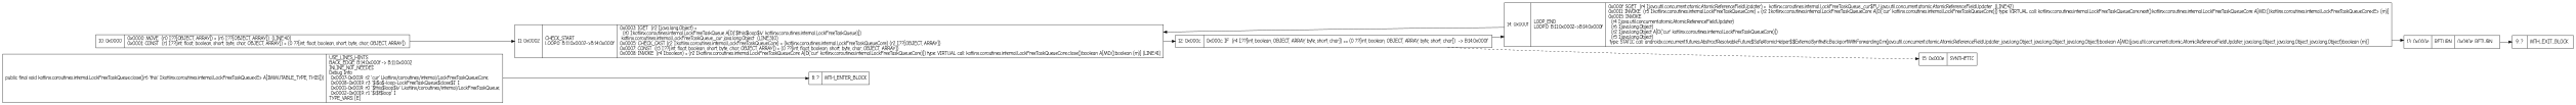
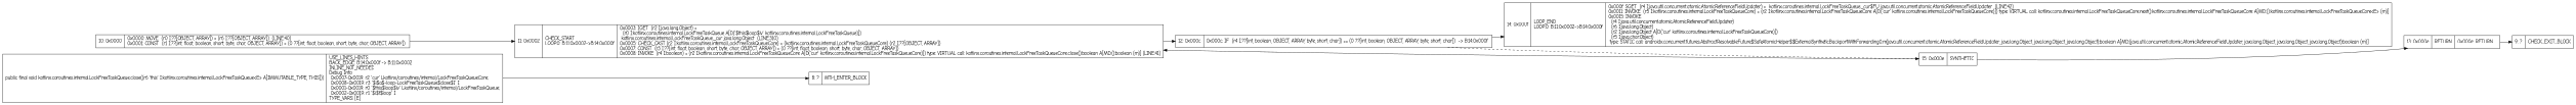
  digraph {
    fontname="Comic Neue"
    rankdir=LR
    node [fontname="Comic Neue" shape=record]
    edge [fontname="Comic Neue"]
    n1 [label="{8\:\ ?|MTH_ENTER_BLOCK\l}"]
    n2 [label="{10\:\ 0x0000|0x0000: MOVE  (r0 I:??[OBJECT, ARRAY]) = (r6 I:??[OBJECT, ARRAY])  (LINE:40)\l0x0001: CONST  (r1 I:??[int, float, boolean, short, byte, char, OBJECT, ARRAY]) = (0 ??[int, float, boolean, short, byte, char, OBJECT, ARRAY]) \l}"]
    n3 [label="{11\:\ 0x0002|CHECK_START\lLOOP:0: B:11:0x0002\-\>B:14:0x000f\l|0x0003: IGET  (r2 I:java.lang.Object) = \l  (r0 I:kotlinx.coroutines.internal.LockFreeTaskQueue A[D('$this$loop$iv' kotlinx.coroutines.internal.LockFreeTaskQueue)])\l kotlinx.coroutines.internal.LockFreeTaskQueue._cur java.lang.Object  (LINE:310)\l0x0005: CHECK_CAST (r2 I:kotlinx.coroutines.internal.LockFreeTaskQueueCore) = (kotlinx.coroutines.internal.LockFreeTaskQueueCore) (r2 I:??[OBJECT, ARRAY]) \l0x0007: CONST  (r3 I:??[int, float, boolean, short, byte, char, OBJECT, ARRAY]) = (0 ??[int, float, boolean, short, byte, char, OBJECT, ARRAY]) \l0x0008: INVOKE  (r4 I:boolean) = (r2 I:kotlinx.coroutines.internal.LockFreeTaskQueueCore A[D('cur' kotlinx.coroutines.internal.LockFreeTaskQueueCore)]) type: VIRTUAL call: kotlinx.coroutines.internal.LockFreeTaskQueueCore.close():boolean A[MD:():boolean (m)] (LINE:41)\l}"]
    n4 [label="{12\:\ 0x000c|0x000c: IF  (r4 I:??[int, boolean, OBJECT, ARRAY, byte, short, char]) == (0 ??[int, boolean, OBJECT, ARRAY, byte, short, char])  \-\> B:14:0x000f \l}"]
-   n5 [label="{14\:\ 0x000f|LOOP_END\lLOOP:0: B:11:0x0002\-\>B:14:0x000f\l|0x000f: SGET  (r4 I:java.util.concurrent.atomic.AtomicReferenceFieldUpdater) =  kotlinx.coroutines.internal.LockFreeTaskQueue._cur$FU java.util.concurrent.atomic.AtomicReferenceFieldUpdater  (LINE:42)\l0x0011: INVOKE  (r5 I:kotlinx.coroutines.internal.LockFreeTaskQueueCore) = (r2 I:kotlinx.coroutines.internal.LockFreeTaskQueueCore A[D('cur' kotlinx.coroutines.internal.LockFreeTaskQueueCore)]) type: VIRTUAL call: kotlinx.coroutines.internal.LockFreeTaskQueueCore.next():kotlinx.coroutines.internal.LockFreeTaskQueueCore A[MD:():kotlinx.coroutines.internal.LockFreeTaskQueueCore\<E\> (m)]\l0x0015: INVOKE  \l  (r4 I:java.util.concurrent.atomic.AtomicReferenceFieldUpdater)\l  (r6 I:java.lang.Object)\l  (r2 I:java.lang.Object A[D('cur' kotlinx.coroutines.internal.LockFreeTaskQueueCore)])\l  (r5 I:java.lang.Object)\l type: STATIC call: androidx.concurrent.futures.AbstractResolvableFuture$SafeAtomicHelper$$ExternalSyntheticBackportWithForwarding0.m(java.util.concurrent.atomic.AtomicReferenceFieldUpdater, java.lang.Object, java.lang.Object, java.lang.Object):boolean A[MD:(java.util.concurrent.atomic.AtomicReferenceFieldUpdater, java.lang.Object, java.lang.Object, java.lang.Object):boolean (m)]\l}"]
+   n5 [label="{14\:\ 0x000f|LOOP_END\lLOOP:0: B:11:0x0002\-\>B:14:0x000f\l|0x000f: SGET  (r4 I:java.util.concurrent.atomic.AtomicReferenceFieldUpdater) =  kotlinx.coroutines.internal.LockFreeTaskQueue._cur$FU java.util.concurrent.atomic.AtomicReferenceFieldUpdater  (LINE:42)\l0x0011: INVOKE  (r5 I:kotlinx.coroutines.internal.LockFreeTaskQueueCore) = (r2 I:kotlinx.coroutines.internal.LockFreeTaskQueueCore A[D('cur' kotlinx.coroutines.internal.LockFreeTaskQueueCore)]) type: VIRTUAL call: kotlinx.coroutines.internal.LockFreeTaskQueueCore.next():kotlinx.coroutines.internal.LockFreeTaskQueueCore A[MD:():kotlinx.coroutines.internal.LockFreeTaskQueueCore\<E\> (m)]\l0x0015: INVOKE  \l  (r4 I:java.util.concurrent.atomic.AtomicReferenceFieldUpdater)\l  (r6 I:java.lang.Object)\l  (r2 I:java.lang.Object A[D('cur' kotlinx.coroutines.internal.LockFreeTaskQueueCore)])\l  (r5 I:java.char.Object)\l type: STATIC call: androidx.concurrent.futures.AbstractResolvableFuture$SafeAtomicHelper$$ExternalSyntheticBackportWithForwarding0.m(java.util.concurrent.atomic.AtomicReferenceFieldUpdater, java.lang.Object, java.lang.Object, java.lang.Object):boolean A[MD:(java.util.concurrent.atomic.AtomicReferenceFieldUpdater, java.lang.Object, java.lang.Object, java.lang.Object):boolean (m)]\l}"]
    n6 [label="{15\:\ 0x000e|SYNTHETIC\l}"]
-   n7 [label="{13\:\ 0x000e|RETURN\l|0x040e: RETURN   \l}"]
-   n8 [label="{9\:\ ?|MTH_EXIT_BLOCK\l}"]
+   n7 [label="{13\:\ 0x000e|RETURN\l|0x000e: RETURN   \l}"]
+   n8 [label="{9\:\ ?|CHECK_EXIT_BLOCK\l}"]
    n9 [label="{public final void kotlinx.coroutines.internal.LockFreeTaskQueue.close((r6 'this' I:kotlinx.coroutines.internal.LockFreeTaskQueue\<E\> A[IMMUTABLE_TYPE, THIS]))  | USE_LINES_HINTS\lBACK_EDGE: B:14:0x000f \-\> B:11:0x0002\lINLINE_NOT_NEEDED\lDebug Info:\l  0x0007\-0x0019: r2 'cur' Lkotlinx\/coroutines\/internal\/LockFreeTaskQueueCore;\l  0x0008\-0x0019: r3 '$i$a$\-loop\-LockFreeTaskQueue$close$1' I\l  0x0001\-0x0019: r0 '$this$loop$iv' Lkotlinx\/coroutines\/internal\/LockFreeTaskQueue;\l  0x0002\-0x0019: r1 '$i$f$loop' I\lTYPE_VARS: [E]\l}"]
    n2 -> n3
    n3 -> n4
    n4 -> n5
    n4 -> n6 [style=dashed]
-   n5 -> n3
-   n5 -> n7
+   n6 -> n3
+   n6 -> n7
    n7 -> n8
    n9 -> n1
  }
